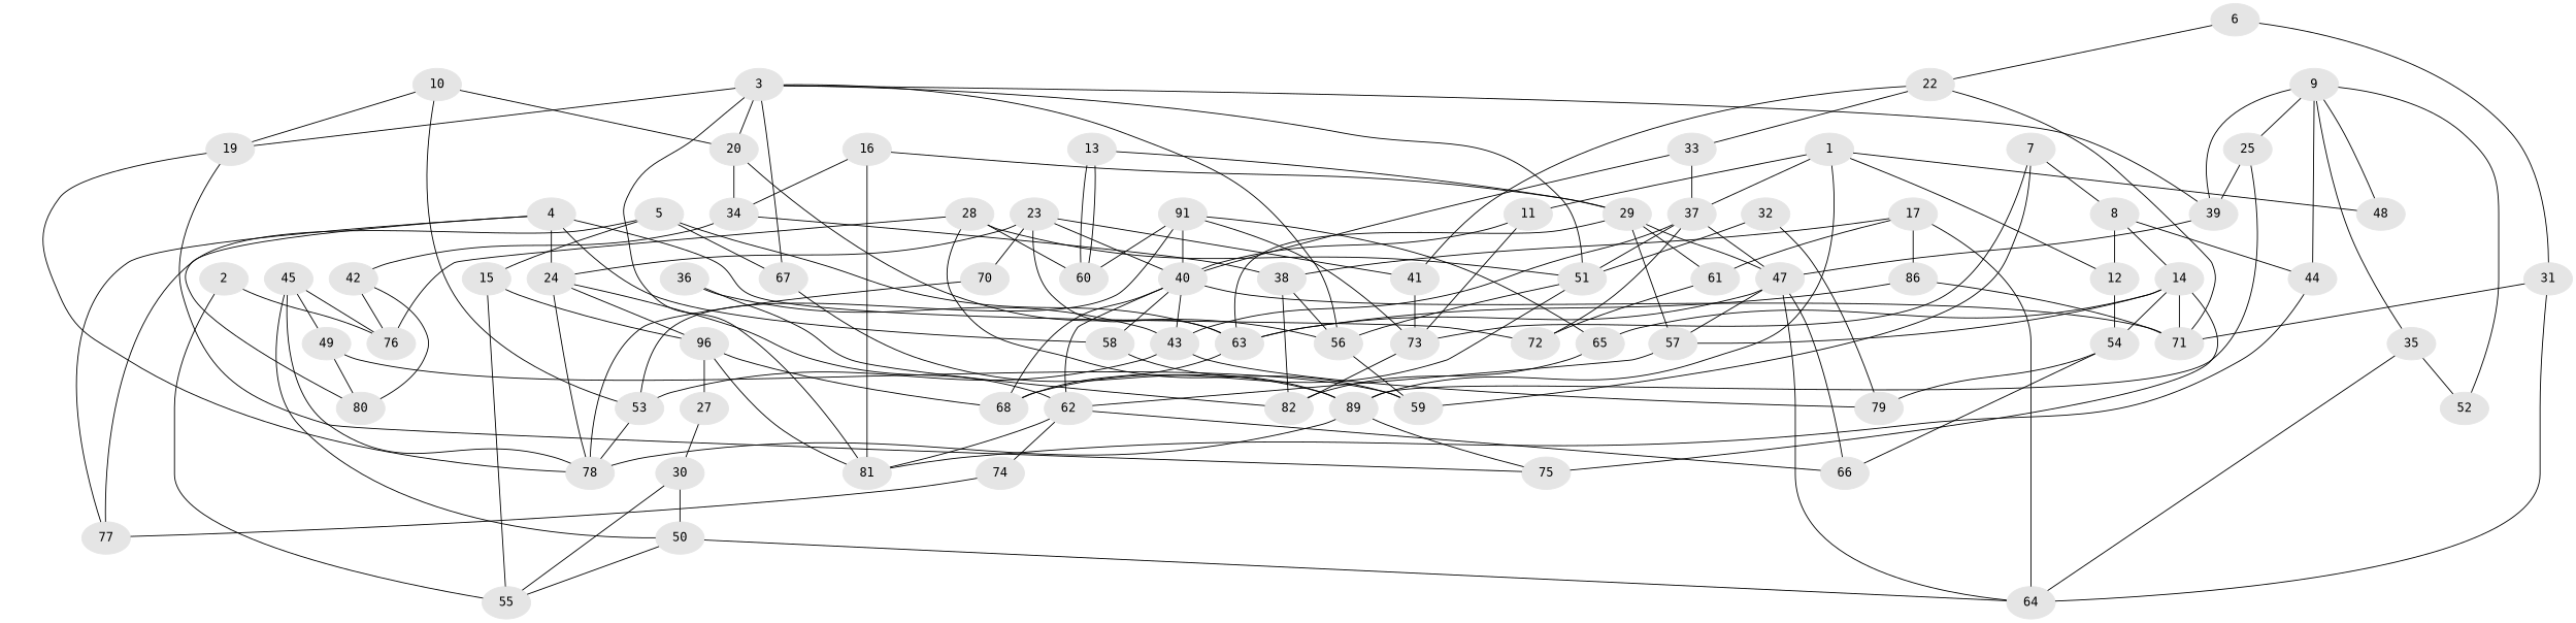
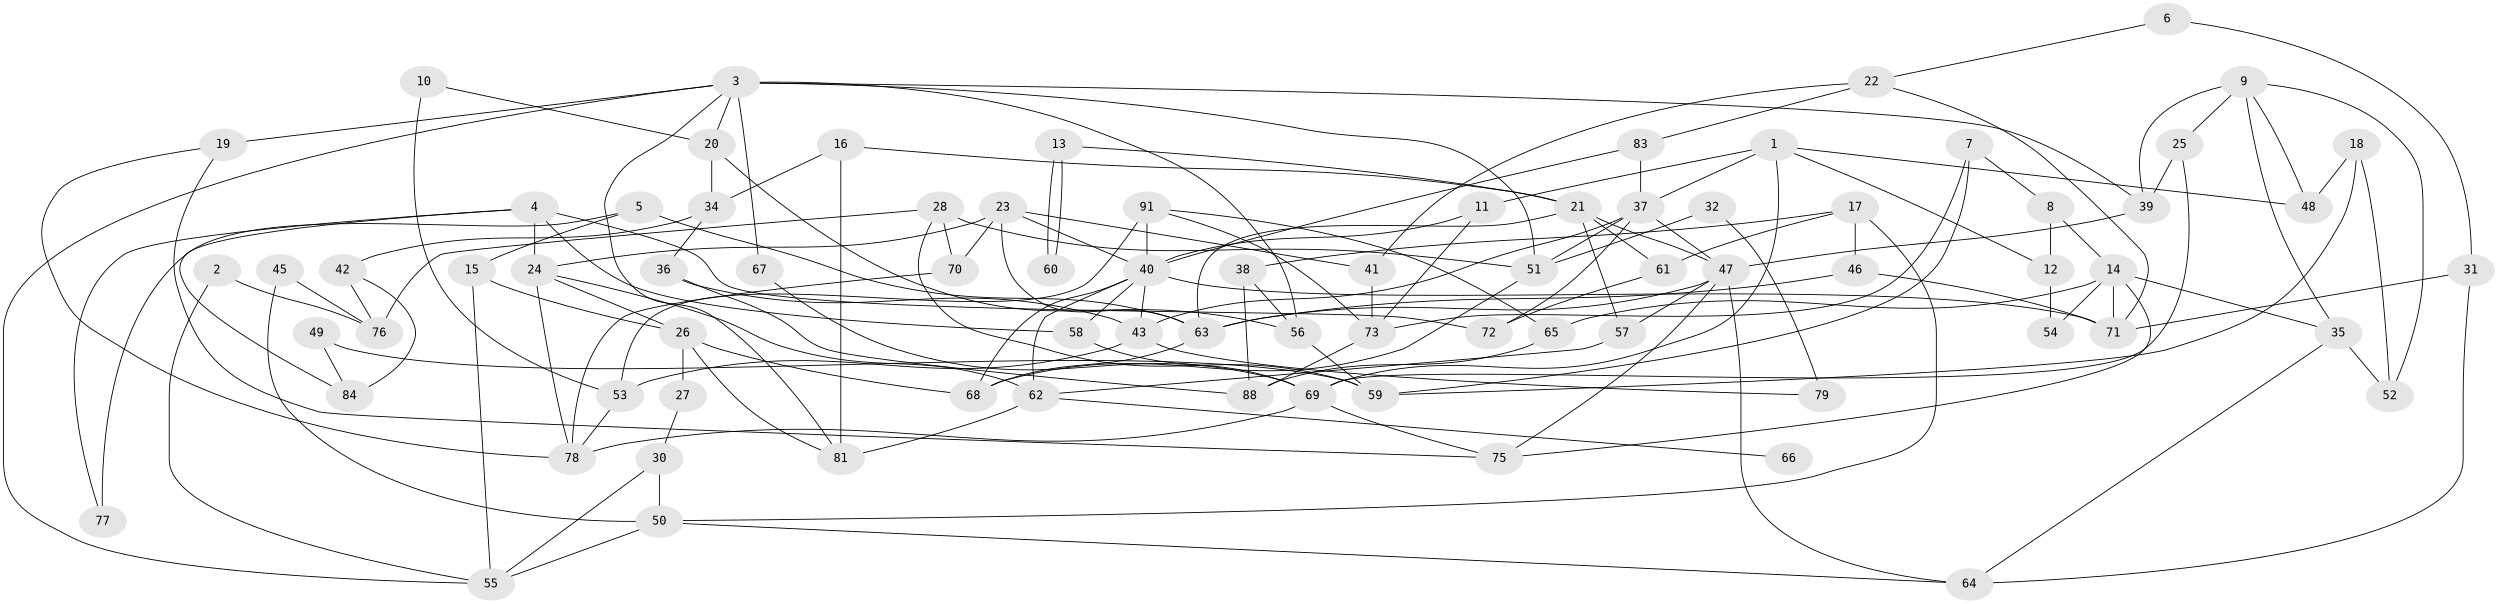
  graph {
    fontname="DejaVu Sans Mono"
    node [color=gray90 fontname="DejaVu Sans Mono" style=filled]
    edge [fontname="DejaVu Sans Mono"]
    1
    11
    12
    37
    48
-   69 [label=89]
+   69
    73
    40
    54
    51
    72
    47
    43
    75
    78
    2
    55
    76
    3
    19
    20
    39
    56
    67
    81
    34
    68
    59
    4
    24
    58
    77
-   80
-   26 [label=96]
+   80 [label=84]
+   26
    62
    5
    15
    63
    6
    22
    31
    71
-   33
+   33 [label=83]
    41
    64
    7
    8
    14
-   44
-   82
+   82 [label=88]
    35
    65
    9
    25
    52
    10
    53
    79
    66
    13
-   29
+   29 [label=21]
    60
    61
    57
    27
    16
    36
    42
    17
    38
-   46 [label=86]
+   46
    50
+   18
    n74 [label=91]
    23
    70
-   74
    30
    28
    32
    45
    49
    1 -- 11
    1 -- 12
    1 -- 37
    1 -- 48
    1 -- 69
    11 -- 73
    11 -- 40
    12 -- 54
    37 -- 51
    37 -- 72
    37 -- 47
    37 -- 43
    69 -- 75
    69 -- 78
    73 -- 82
    40 -- 43
    40 -- 68
    40 -- 58
    40 -- 62
    40 -- 71
-   54 -- 79
-   54 -- 66
-   51 -- 56
    51 -- 68
    47 -- 63
    47 -- 64
-   47 -- 66
+   47 -- 75
    47 -- 57
    43 -- 53
    43 -- 79
    2 -- 55
    2 -- 76
    3 -- 51
+   3 -- 55
    3 -- 19
    3 -- 20
    3 -- 39
    3 -- 56
    3 -- 67
    3 -- 81
    19 -- 75
    19 -- 78
    20 -- 56
    20 -- 34
    39 -- 47
    56 -- 59
    67 -- 69
-   34 -- 38
+   34 -- 36
    34 -- 42
    4 -- 72
    4 -- 24
    4 -- 58
    4 -- 77
    4 -- 80
    24 -- 78
    24 -- 26
    24 -- 62
    58 -- 69
    26 -- 81
    26 -- 68
    26 -- 27
    62 -- 81
    62 -- 66
-   62 -- 74
-   5 -- 67
    5 -- 77
    5 -- 15
    5 -- 63
    15 -- 55
    15 -- 26
    63 -- 68
    6 -- 22
    6 -- 31
    22 -- 71
    22 -- 33
    22 -- 41
    31 -- 71
    31 -- 64
    33 -- 37
    33 -- 40
    41 -- 73
    7 -- 73
    7 -- 59
    7 -- 8
    8 -- 12
    8 -- 14
-   8 -- 44
    14 -- 54
    14 -- 75
    14 -- 71
-   14 -- 57
+   14 -- 35
    14 -- 65
-   44 -- 81
    35 -- 64
    35 -- 52
    65 -- 82
    9 -- 48
    9 -- 39
-   9 -- 44
    9 -- 35
    9 -- 25
    9 -- 52
    25 -- 69
    25 -- 39
-   10 -- 19
    10 -- 20
    10 -- 53
    53 -- 78
    13 -- 29
    13 -- 60
    13 -- 60
    29 -- 47
    29 -- 63
    29 -- 61
    29 -- 57
    61 -- 72
    57 -- 62
    27 -- 30
    16 -- 81
    16 -- 34
    16 -- 29
    36 -- 43
    36 -- 82
    42 -- 76
    42 -- 80
    17 -- 61
    17 -- 38
    17 -- 46
-   17 -- 64
+   17 -- 50
    38 -- 56
    38 -- 82
    46 -- 63
    46 -- 71
    50 -- 55
    50 -- 64
+   18 -- 48
+   18 -- 59
+   18 -- 52
    n74 -- 73
    n74 -- 40
    n74 -- 65
    n74 -- 53
-   n74 -- 60
    23 -- 40
    23 -- 24
    23 -- 63
    23 -- 41
    23 -- 70
    70 -- 78
-   74 -- 77
    30 -- 55
    30 -- 50
    28 -- 51
    28 -- 76
    28 -- 59
-   28 -- 60
+   28 -- 70
    32 -- 51
    32 -- 79
-   45 -- 78
    45 -- 76
    45 -- 50
-   45 -- 49
    49 -- 59
    49 -- 80
  }
